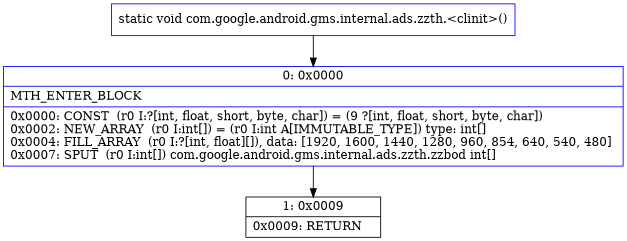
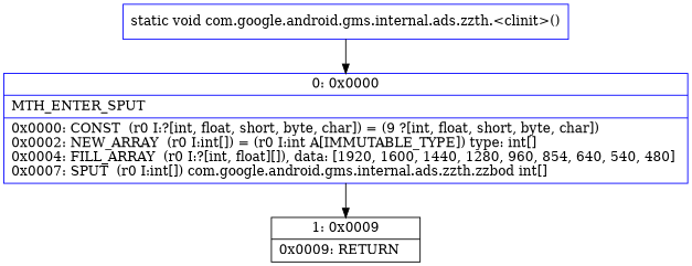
  digraph {
    node [shape=record color=blue]
-   n1 [label="{0\:\ 0x0000|MTH_ENTER_BLOCK\l|0x0000: CONST  (r0 I:?[int, float, short, byte, char]) = (9 ?[int, float, short, byte, char]) \l0x0002: NEW_ARRAY  (r0 I:int[]) = (r0 I:int A[IMMUTABLE_TYPE]) type: int[] \l0x0004: FILL_ARRAY  (r0 I:?[int, float][]), data: [1920, 1600, 1440, 1280, 960, 854, 640, 540, 480] \l0x0007: SPUT  (r0 I:int[]) com.google.android.gms.internal.ads.zzth.zzbod int[] \l}"]
+   n1 [label="{0\:\ 0x0000|MTH_ENTER_SPUT\l|0x0000: CONST  (r0 I:?[int, float, short, byte, char]) = (9 ?[int, float, short, byte, char]) \l0x0002: NEW_ARRAY  (r0 I:int[]) = (r0 I:int A[IMMUTABLE_TYPE]) type: int[] \l0x0004: FILL_ARRAY  (r0 I:?[int, float][]), data: [1920, 1600, 1440, 1280, 960, 854, 640, 540, 480] \l0x0007: SPUT  (r0 I:int[]) com.google.android.gms.internal.ads.zzth.zzbod int[] \l}"]
    n2 [label="{1\:\ 0x0009|0x0009: RETURN   \l}" color=black]
    n3 [label="{static void com.google.android.gms.internal.ads.zzth.\<clinit\>() }"]
    n1 -> n2
    n3 -> n1
  }
